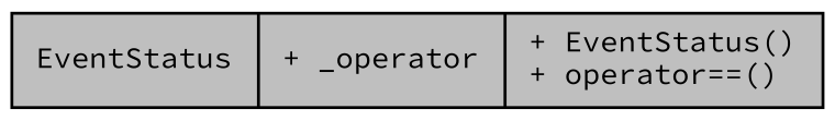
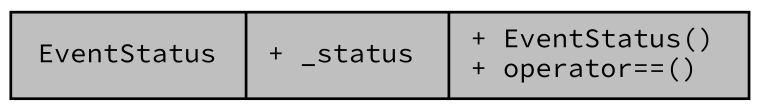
  digraph {
    rankdir=LR
    fontname="Source Code Pro"
-   n1 [color=black fillcolor=grey75 fontcolor=black fontname="Source Code Pro" fontsize=10 height=0.2 label="{EventStatus\n|+ _operator\l|+ EventStatus()\l+ operator==()\l}" shape=record style=filled width=0.4]
+   n1 [color=black fillcolor=grey75 fontcolor=black fontname="Source Code Pro" fontsize=10 height=0.2 label="{EventStatus\n|+ _status\l|+ EventStatus()\l+ operator==()\l}" shape=record style=filled width=0.4]
  }
